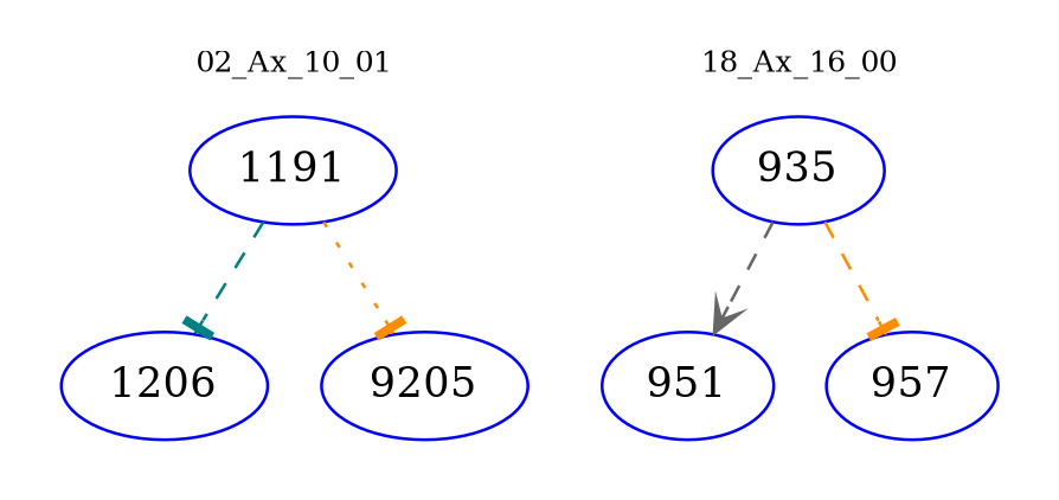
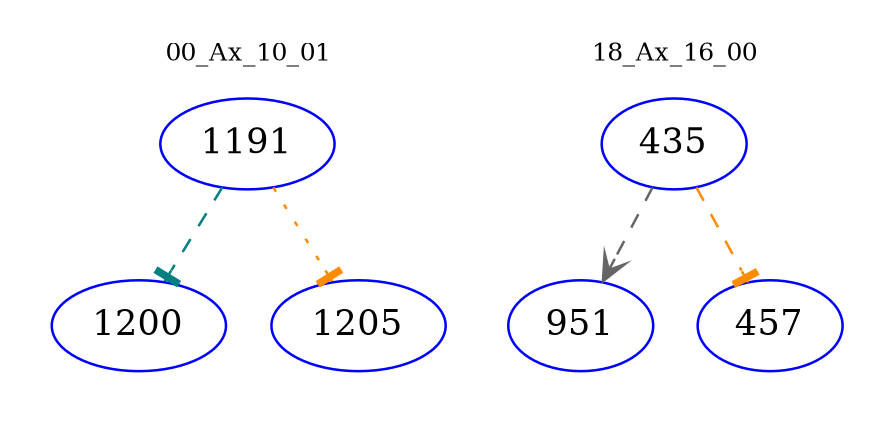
  digraph {
    node [color=blue]
    edge [arrowhead=tee color=darkorange style=dashed]
    n1 [label=1191]
-   n2 [label=1206]
-   n3 [label=9205]
-   n4 [label=935]
+   n2 [label=1200]
+   n3 [label=1205]
+   n4 [label=435]
    n5 [label=951]
-   n6 [label=957]
+   n6 [label=457]
    subgraph cluster_1 {
      color=white
      fontsize=10
-     label="02_Ax_10_01"
+     label="00_Ax_10_01"
      n1
      n2
      n3
    }
    subgraph cluster_2 {
      color=white
      fontsize=10
      label="18_Ax_16_00"
      n4
      n5
      n6
    }
    n1 -> n2 [color=teal]
    n1 -> n3 [style=dotted]
    n4 -> n5 [arrowhead=vee color=gray40]
    n4 -> n6
  }
